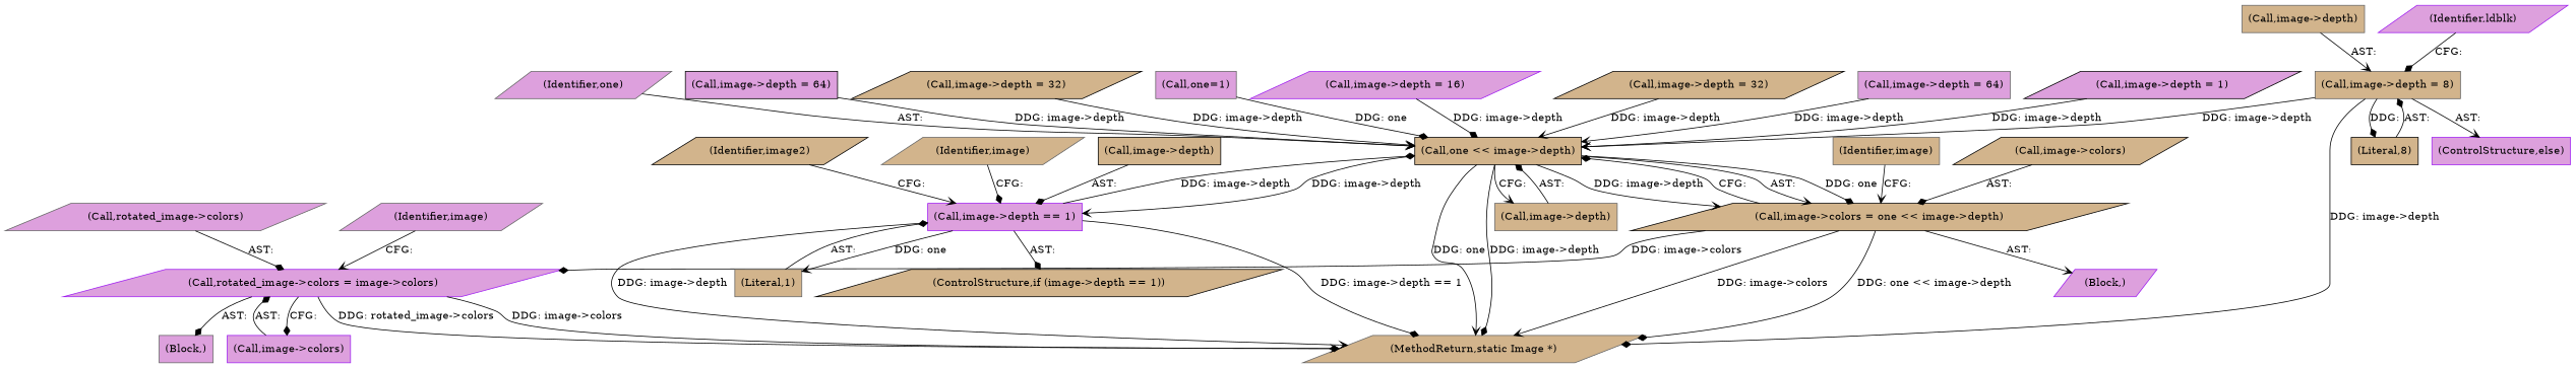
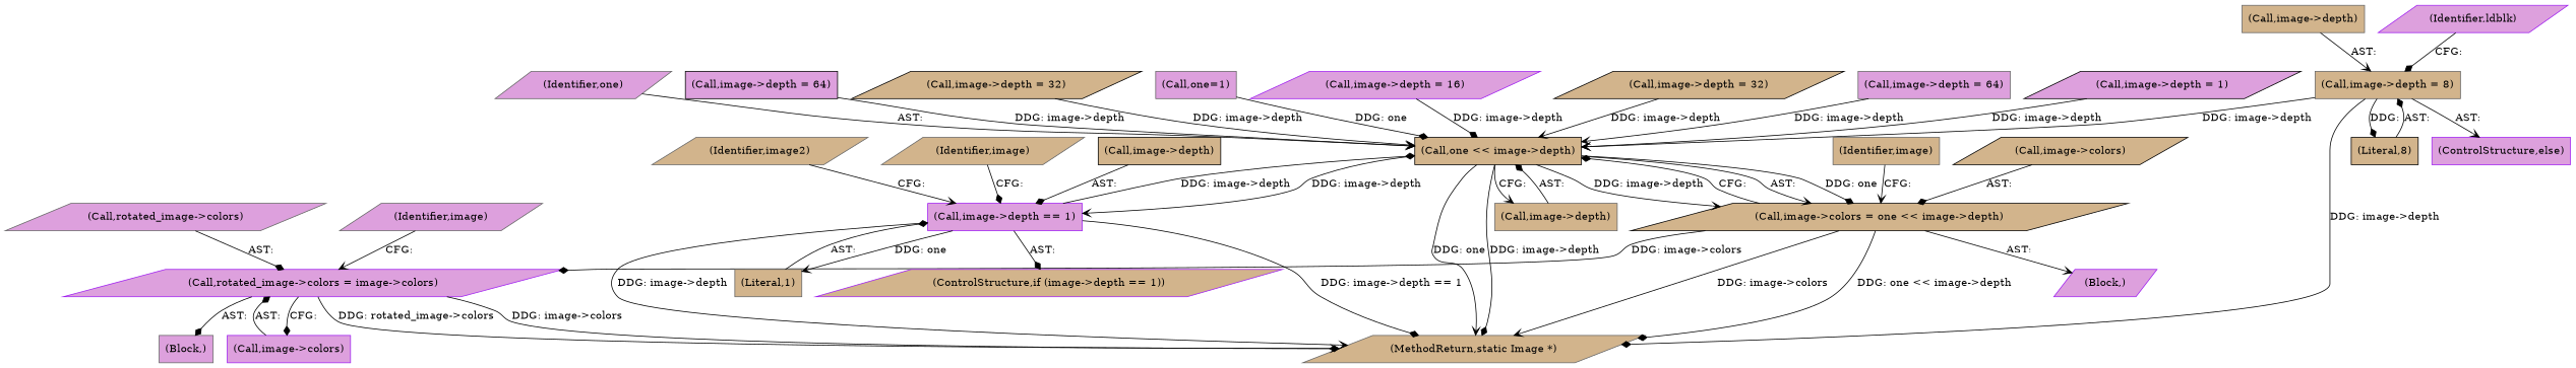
  digraph {
    node [color=gray40 fillcolor=tan shape=parallelogram style=filled]
    edge [arrowhead=diamond]
    n1 [label="(Call,image->depth = 8)" shape=box]
    n2 [color=black label="(Call,one << image->depth)" shape=box]
    n3 [color=purple fillcolor=plum label="(ControlStructure,else)" shape=box]
    n4 [color=black label="(Literal,8)" shape=box]
    n5 [label="(MethodReturn,static Image *)"]
    n6 [color=black label="(Call,image->colors = one << image->depth)"]
    n7 [color=purple fillcolor=plum label="(Call,image->depth == 1)" shape=box]
    n8 [label="(Call,image->depth)" shape=box]
    n9 [color=purple fillcolor=plum label="(Call,rotated_image->colors = image->colors)"]
    n10 [color=purple fillcolor=plum label="(Block,)"]
    n11 [label="(Literal,1)" shape=box]
-   n12 [color=black label="(ControlStructure,if (image->depth == 1))"]
+   n12 [color=purple label="(ControlStructure,if (image->depth == 1))"]
    n13 [color=purple fillcolor=plum label="(Call,image->colors)" shape=box]
    n14 [fillcolor=plum label="(Block,)" shape=box]
    n15 [label="(Identifier,image)"]
    n16 [color=purple fillcolor=plum label="(Call,image->depth = 16)"]
    n17 [color=black label="(Call,image->depth = 32)"]
    n18 [fillcolor=plum label="(Identifier,image)"]
    n19 [fillcolor=plum label="(Call,image->depth = 64)" shape=box]
    n20 [fillcolor=plum label="(Call,rotated_image->colors)"]
    n21 [label="(Call,image->depth)" shape=box]
    n22 [color=black fillcolor=plum label="(Call,image->depth = 1)"]
    n23 [fillcolor=plum label="(Identifier,one)"]
    n24 [color=black fillcolor=plum label="(Call,image->depth = 64)" shape=box]
    n25 [color=purple fillcolor=plum label="(Identifier,ldblk)"]
    n26 [color=black label="(Call,image->depth = 32)"]
    n27 [color=black label="(Call,image->depth)" shape=box]
-   n28 [color=black label="(Identifier,image2)"]
+   n28 [label="(Identifier,image2)"]
    n29 [label="(Identifier,image)" shape=box]
    n30 [fillcolor=plum label="(Call,one=1)" shape=box]
    n31 [color=black label="(Call,image->colors)"]
    n1 -> n2 [arrowhead=vee label="DDG: image->depth"]
    n1 -> n3 [arrowhead=vee label="AST: "]
    n1 -> n4 [label="DDG: "]
    n1 -> n5 [label="DDG: image->depth"]
    n2 -> n5 [arrowhead=vee label="DDG: one"]
    n2 -> n5 [label="DDG: image->depth"]
    n2 -> n6 [arrowhead=vee label="AST: "]
    n2 -> n6 [label="DDG: one"]
    n2 -> n6 [arrowhead=vee label="DDG: image->depth"]
    n2 -> n7 [arrowhead=vee label="DDG: image->depth"]
    n2 -> n8 [arrowhead=vee label="CFG: "]
    n4 -> n1 [label="AST: "]
    n6 -> n2 [label="CFG: "]
    n6 -> n5 [arrowhead=vee label="DDG: image->colors"]
    n6 -> n5 [label="DDG: one << image->depth"]
    n6 -> n9 [label="DDG: image->colors"]
    n6 -> n10 [arrowhead=vee label="AST: "]
    n7 -> n2 [label="DDG: image->depth"]
    n7 -> n5 [label="DDG: image->depth == 1"]
    n7 -> n5 [arrowhead=vee label="DDG: image->depth"]
    n7 -> n11 [arrowhead=vee label="DDG: one"]
    n7 -> n12 [label="AST: "]
    n8 -> n2 [label="AST: "]
    n9 -> n5 [arrowhead=vee label="DDG: rotated_image->colors"]
    n9 -> n5 [label="DDG: image->colors"]
    n9 -> n13 [label="CFG: "]
    n9 -> n14 [label="AST: "]
    n11 -> n7 [label="AST: "]
    n13 -> n9 [label="AST: "]
    n15 -> n7 [label="CFG: "]
    n16 -> n2 [label="DDG: image->depth"]
    n17 -> n2 [arrowhead=vee label="DDG: image->depth"]
    n18 -> n9 [arrowhead=vee label="CFG: "]
    n19 -> n2 [arrowhead=vee label="DDG: image->depth"]
    n20 -> n9 [label="AST: "]
    n21 -> n1 [arrowhead=vee label="AST: "]
    n22 -> n2 [arrowhead=vee label="DDG: image->depth"]
    n23 -> n2 [arrowhead=vee label="AST: "]
    n24 -> n2 [arrowhead=vee label="DDG: image->depth"]
    n25 -> n1 [label="CFG: "]
    n26 -> n2 [arrowhead=vee label="DDG: image->depth"]
    n27 -> n7 [label="AST: "]
    n28 -> n7 [arrowhead=vee label="CFG: "]
    n29 -> n6 [arrowhead=vee label="CFG: "]
    n30 -> n2 [label="DDG: one"]
    n31 -> n6 [label="AST: "]
  }
